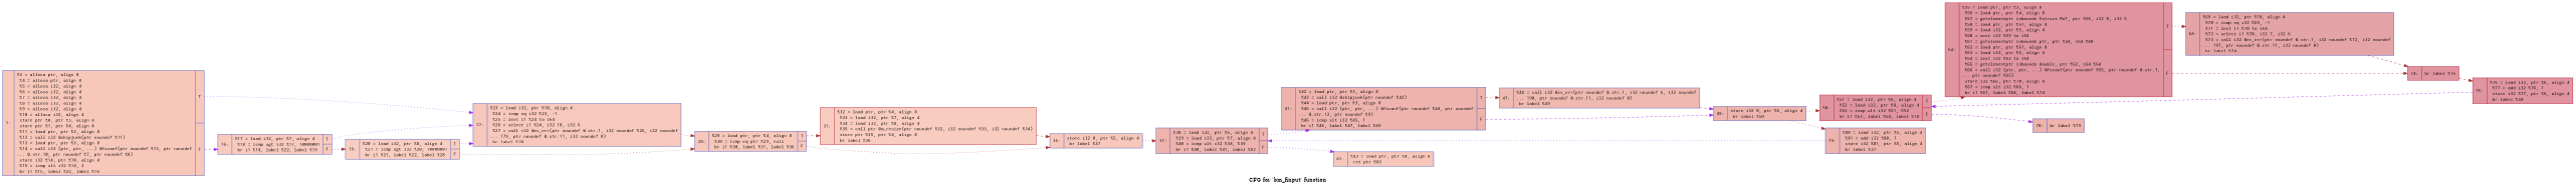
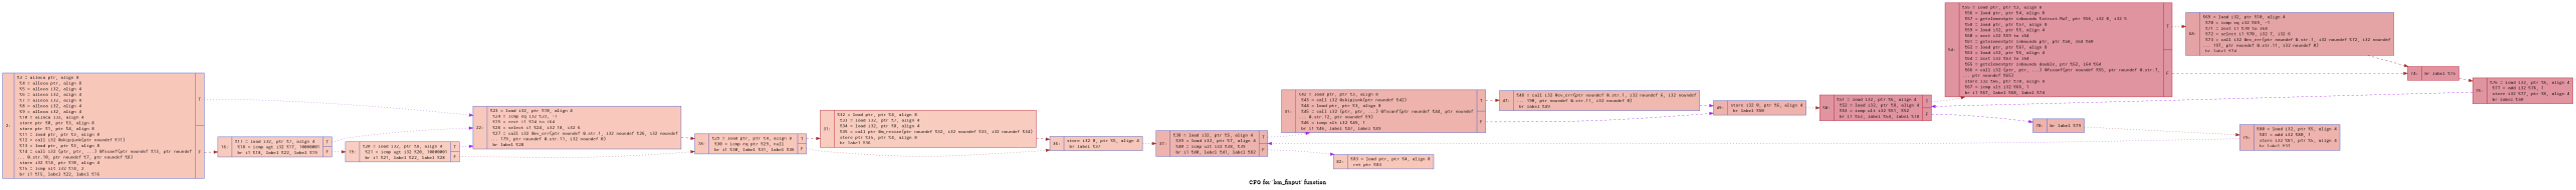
  digraph {
    label="CFG for 'bm_finput' function"
    rankdir=LR
    node [color="#3d50c3ff" fillcolor="#d6524470" fontname=Courier shape=record style=filled]
    edge [color=brown style=dotted]
    n1 [fillcolor="#ec7f6370" label="{2:\l|  %3 = alloca ptr, align 8\l  %4 = alloca ptr, align 8\l  %5 = alloca i32, align 4\l  %6 = alloca i32, align 4\l  %7 = alloca i32, align 4\l  %8 = alloca i32, align 4\l  %9 = alloca i32, align 4\l  %10 = alloca i32, align 4\l  store ptr %0, ptr %3, align 8\l  store ptr %1, ptr %4, align 8\l  %11 = load ptr, ptr %3, align 8\l  %12 = call i32 @skipjunk(ptr noundef %11)\l  %13 = load ptr, ptr %3, align 8\l  %14 = call i32 (ptr, ptr, ...) @fscanf(ptr noundef %13, ptr noundef\l... @.str.10, ptr noundef %7, ptr noundef %8)\l  store i32 %14, ptr %10, align 4\l  %15 = icmp slt i32 %14, 2\l  br i1 %15, label %22, label %16\l|{<s0>T|<s1>F}}"]
    n2 [fillcolor="#ed836670" label="{22:\l|  %23 = load i32, ptr %10, align 4\l  %24 = icmp eq i32 %23, -1\l  %25 = zext i1 %24 to i64\l  %26 = select i1 %24, i32 18, i32 6\l  %27 = call i32 @ev_err(ptr noundef @.str.1, i32 noundef %26, i32 noundef\l... 179, ptr noundef @.str.11, i32 noundef 0)\l  br label %28\l}"]
    n3 [fillcolor="#ef886b70" label="{16:\l|  %17 = load i32, ptr %7, align 4\l  %18 = icmp ugt i32 %17, 10000001\l  br i1 %18, label %22, label %19\l|{<s0>T|<s1>F}}"]
    n4 [fillcolor="#ec7f6370" label="{28:\l|  %29 = load ptr, ptr %4, align 8\l  %30 = icmp eq ptr %29, null\l  br i1 %30, label %31, label %36\l|{<s0>T|<s1>F}}"]
    n5 [fillcolor="#f2907270" label="{19:\l|  %20 = load i32, ptr %8, align 4\l  %21 = icmp ugt i32 %20, 10000001\l  br i1 %21, label %22, label %28\l|{<s0>T|<s1>F}}"]
    n6 [color="#b70d28ff" fillcolor="#f08b6e70" label="{31:\l|  %32 = load ptr, ptr %4, align 8\l  %33 = load i32, ptr %7, align 4\l  %34 = load i32, ptr %8, align 4\l  %35 = call ptr @m_resize(ptr noundef %32, i32 noundef %33, i32 noundef %34)\l  store ptr %35, ptr %4, align 8\l  br label %36\l}"]
    n7 [fillcolor="#ec7f6370" label="{36:\l|  store i32 0, ptr %5, align 4\l  br label %37\l}"]
    n8 [label="{37:\l|  %38 = load i32, ptr %5, align 4\l  %39 = load i32, ptr %7, align 4\l  %40 = icmp ult i32 %38, %39\l  br i1 %40, label %41, label %82\l|{<s0>T|<s1>F}}"]
    n9 [label="{41:\l|  %42 = load ptr, ptr %3, align 8\l  %43 = call i32 @skipjunk(ptr noundef %42)\l  %44 = load ptr, ptr %3, align 8\l  %45 = call i32 (ptr, ptr, ...) @fscanf(ptr noundef %44, ptr noundef\l... @.str.12, ptr noundef %9)\l  %46 = icmp slt i32 %45, 1\l  br i1 %46, label %47, label %49\l|{<s0>T|<s1>F}}"]
    n10 [fillcolor="#ec7f6370" label="{82:\l|  %83 = load ptr, ptr %4, align 8\l  ret ptr %83\l}"]
    n11 [fillcolor="#de614d70" label="{47:\l|  %48 = call i32 @ev_err(ptr noundef @.str.1, i32 noundef 6, i32 noundef\l... 190, ptr noundef @.str.11, i32 noundef 0)\l  br label %49\l}"]
    n12 [label="{49:\l|  store i32 0, ptr %6, align 4\l  br label %50\l}"]
    n13 [color="#b70d28ff" fillcolor="#b70d2870" label="{50:\l|  %51 = load i32, ptr %6, align 4\l  %52 = load i32, ptr %8, align 4\l  %53 = icmp ult i32 %51, %52\l  br i1 %53, label %54, label %78\l|{<s0>T|<s1>F}}"]
    n14 [color="#b70d28ff" fillcolor="#b70d2870" label="{54:\l|  %55 = load ptr, ptr %3, align 8\l  %56 = load ptr, ptr %4, align 8\l  %57 = getelementptr inbounds %struct.MAT, ptr %56, i32 0, i32 5\l  %58 = load ptr, ptr %57, align 8\l  %59 = load i32, ptr %5, align 4\l  %60 = zext i32 %59 to i64\l  %61 = getelementptr inbounds ptr, ptr %58, i64 %60\l  %62 = load ptr, ptr %61, align 8\l  %63 = load i32, ptr %6, align 4\l  %64 = zext i32 %63 to i64\l  %65 = getelementptr inbounds double, ptr %62, i64 %64\l  %66 = call i32 (ptr, ptr, ...) @fscanf(ptr noundef %55, ptr noundef @.str.7,\l... ptr noundef %65)\l  store i32 %66, ptr %10, align 4\l  %67 = icmp slt i32 %66, 1\l  br i1 %67, label %68, label %74\l|{<s0>T|<s1>F}}"]
    n15 [label="{78:\l|  br label %79\l}"]
    n16 [fillcolor="#c32e3170" label="{68:\l|  %69 = load i32, ptr %10, align 4\l  %70 = icmp eq i32 %69, -1\l  %71 = zext i1 %70 to i64\l  %72 = select i1 %70, i32 7, i32 6\l  %73 = call i32 @ev_err(ptr noundef @.str.1, i32 noundef %72, i32 noundef\l... 197, ptr noundef @.str.11, i32 noundef 0)\l  br label %74\l}"]
    n17 [color="#b70d28ff" fillcolor="#b70d2870" label="{74:\l|  br label %75\l}"]
    n18 [label="{79:\l|  %80 = load i32, ptr %5, align 4\l  %81 = add i32 %80, 1\l  store i32 %81, ptr %5, align 4\l  br label %37\l}"]
    n19 [color="#b70d28ff" fillcolor="#b70d2870" label="{75:\l|  %76 = load i32, ptr %6, align 4\l  %77 = add i32 %76, 1\l  store i32 %77, ptr %6, align 4\l  br label %50\l}"]
    n1 -> n2 [color=purple tailport=s0]
-   n1 -> n3 [color=purple style=dashed tailport=s1]
-   n2 -> n4
+   n1 -> n3 [style=dashed tailport=s1]
+   n2 -> n4 [style=dashed]
    n3 -> n2 [color=purple tailport=s0]
    n3 -> n5 [tailport=s1]
    n4 -> n6 [style=dashed tailport=s0]
    n4 -> n7 [tailport=s1]
    n5 -> n2 [color=purple tailport=s0]
    n5 -> n4 [tailport=s1]
    n6 -> n7 [style=dashed]
    n7 -> n8
    n8 -> n9 [color=purple tailport=s0]
    n8 -> n10 [color=purple tailport=s1]
    n9 -> n11 [style=dashed tailport=s0]
    n9 -> n12 [color=purple style=dashed tailport=s1]
    n11 -> n12 [color=purple style=dashed]
    n12 -> n13
    n13 -> n14 [tailport=s0]
    n13 -> n15 [color=purple style=dashed tailport=s1]
    n14 -> n16 [tailport=s0]
    n14 -> n17 [style=dashed tailport=s1]
-   n12 -> n18
+   n15 -> n18
    n16 -> n17 [style=dashed]
    n17 -> n19 [style=dashed]
    n18 -> n8 [color=purple]
    n19 -> n13 [color=purple style=dashed]
  }
